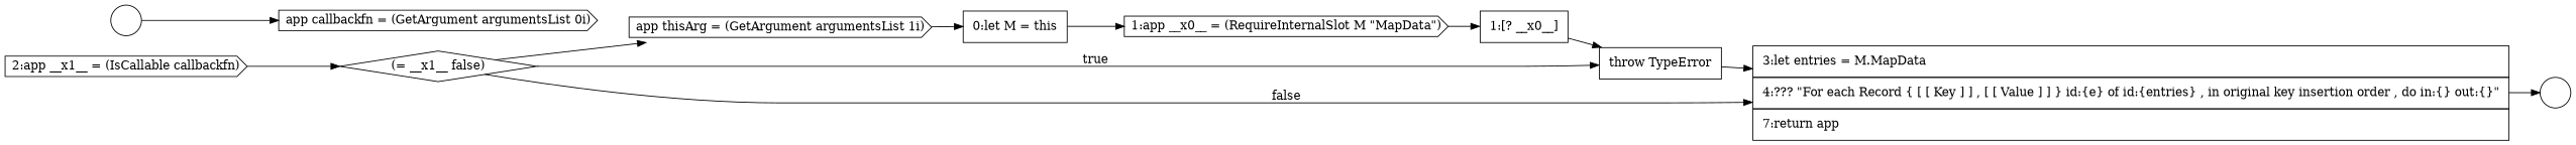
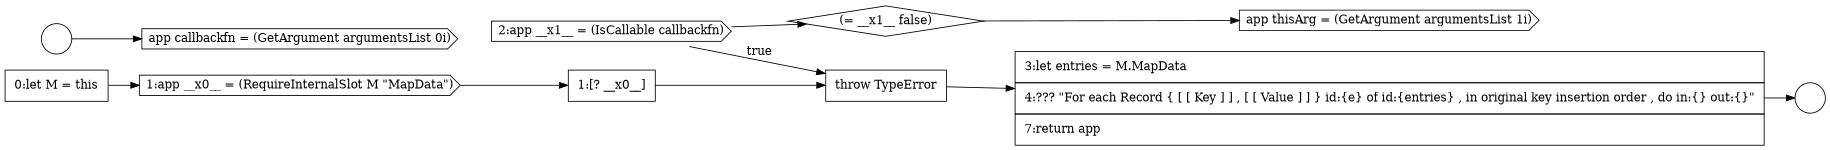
  digraph {
    rankdir=LR
    node [color=black fillcolor=white shape=cds style=filled]
    edge [color=black]
    n1 [label=<<font color="black">1:app __x0__ = (RequireInternalSlot M &quot;MapData&quot;)</font>>]
    n2 [label=<<font color="black">     <table border="0" cellborder="1" cellspacing="0" cellpadding="10">       <tr><td align="left">1:[? __x0__]</td></tr>     </table>   </font>> margin=0 shape=none]
    n3 [label=<<font color="black">     <table border="0" cellborder="1" cellspacing="0" cellpadding="10">       <tr><td align="left">throw TypeError</td></tr>     </table>   </font>> margin=0 shape=none]
    n4 [label=" " shape=circle]
    n5 [label=<<font color="black">(= __x1__ false)</font>> shape=diamond]
    n6 [label=<<font color="black">     <table border="0" cellborder="1" cellspacing="0" cellpadding="10">       <tr><td align="left">3:let entries = M.MapData</td></tr>       <tr><td align="left">4:??? &quot;For each Record { [ [ Key ] ] , [ [ Value ] ] } id:{e} of id:{entries} , in original key insertion order , do in:{} out:{}&quot;</td></tr>       <tr><td align="left">7:return app</td></tr>     </table>   </font>> margin=0 shape=none]
    n7 [label=<<font color="black">app thisArg = (GetArgument argumentsList 1i)</font>>]
    n8 [label=<<font color="black">2:app __x1__ = (IsCallable callbackfn)</font>>]
    n9 [label=<<font color="black">app callbackfn = (GetArgument argumentsList 0i)</font>>]
    n10 [label=<<font color="black">     <table border="0" cellborder="1" cellspacing="0" cellpadding="10">       <tr><td align="left">0:let M = this</td></tr>     </table>   </font>> margin=0 shape=none]
    n11 [label=" " shape=circle]
    n1 -> n2
    n2 -> n3
    n3 -> n6
-   n5 -> n3 [label=<<font color="black">true</font>>]
-   n5 -> n6 [label=<<font color="black">false</font>>]
+   n8 -> n3 [label=<<font color="black">true</font>>]
    n5 -> n7
    n6 -> n4
-   n7 -> n10
    n8 -> n5
    n10 -> n1
    n11 -> n9
  }
